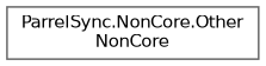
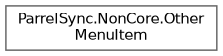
  digraph {
    rankdir=LR
-   n1 [color=grey40 fillcolor=white fontname=Helvetica fontsize=10 height=0.2 label="ParrelSync.NonCore.Other\lNonCore" shape=box style=filled width=0.4]
+   n1 [color=grey40 fillcolor=white fontname=Helvetica fontsize=10 height=0.2 label="ParrelSync.NonCore.Other\lMenuItem" shape=box style=filled width=0.4]
  }
